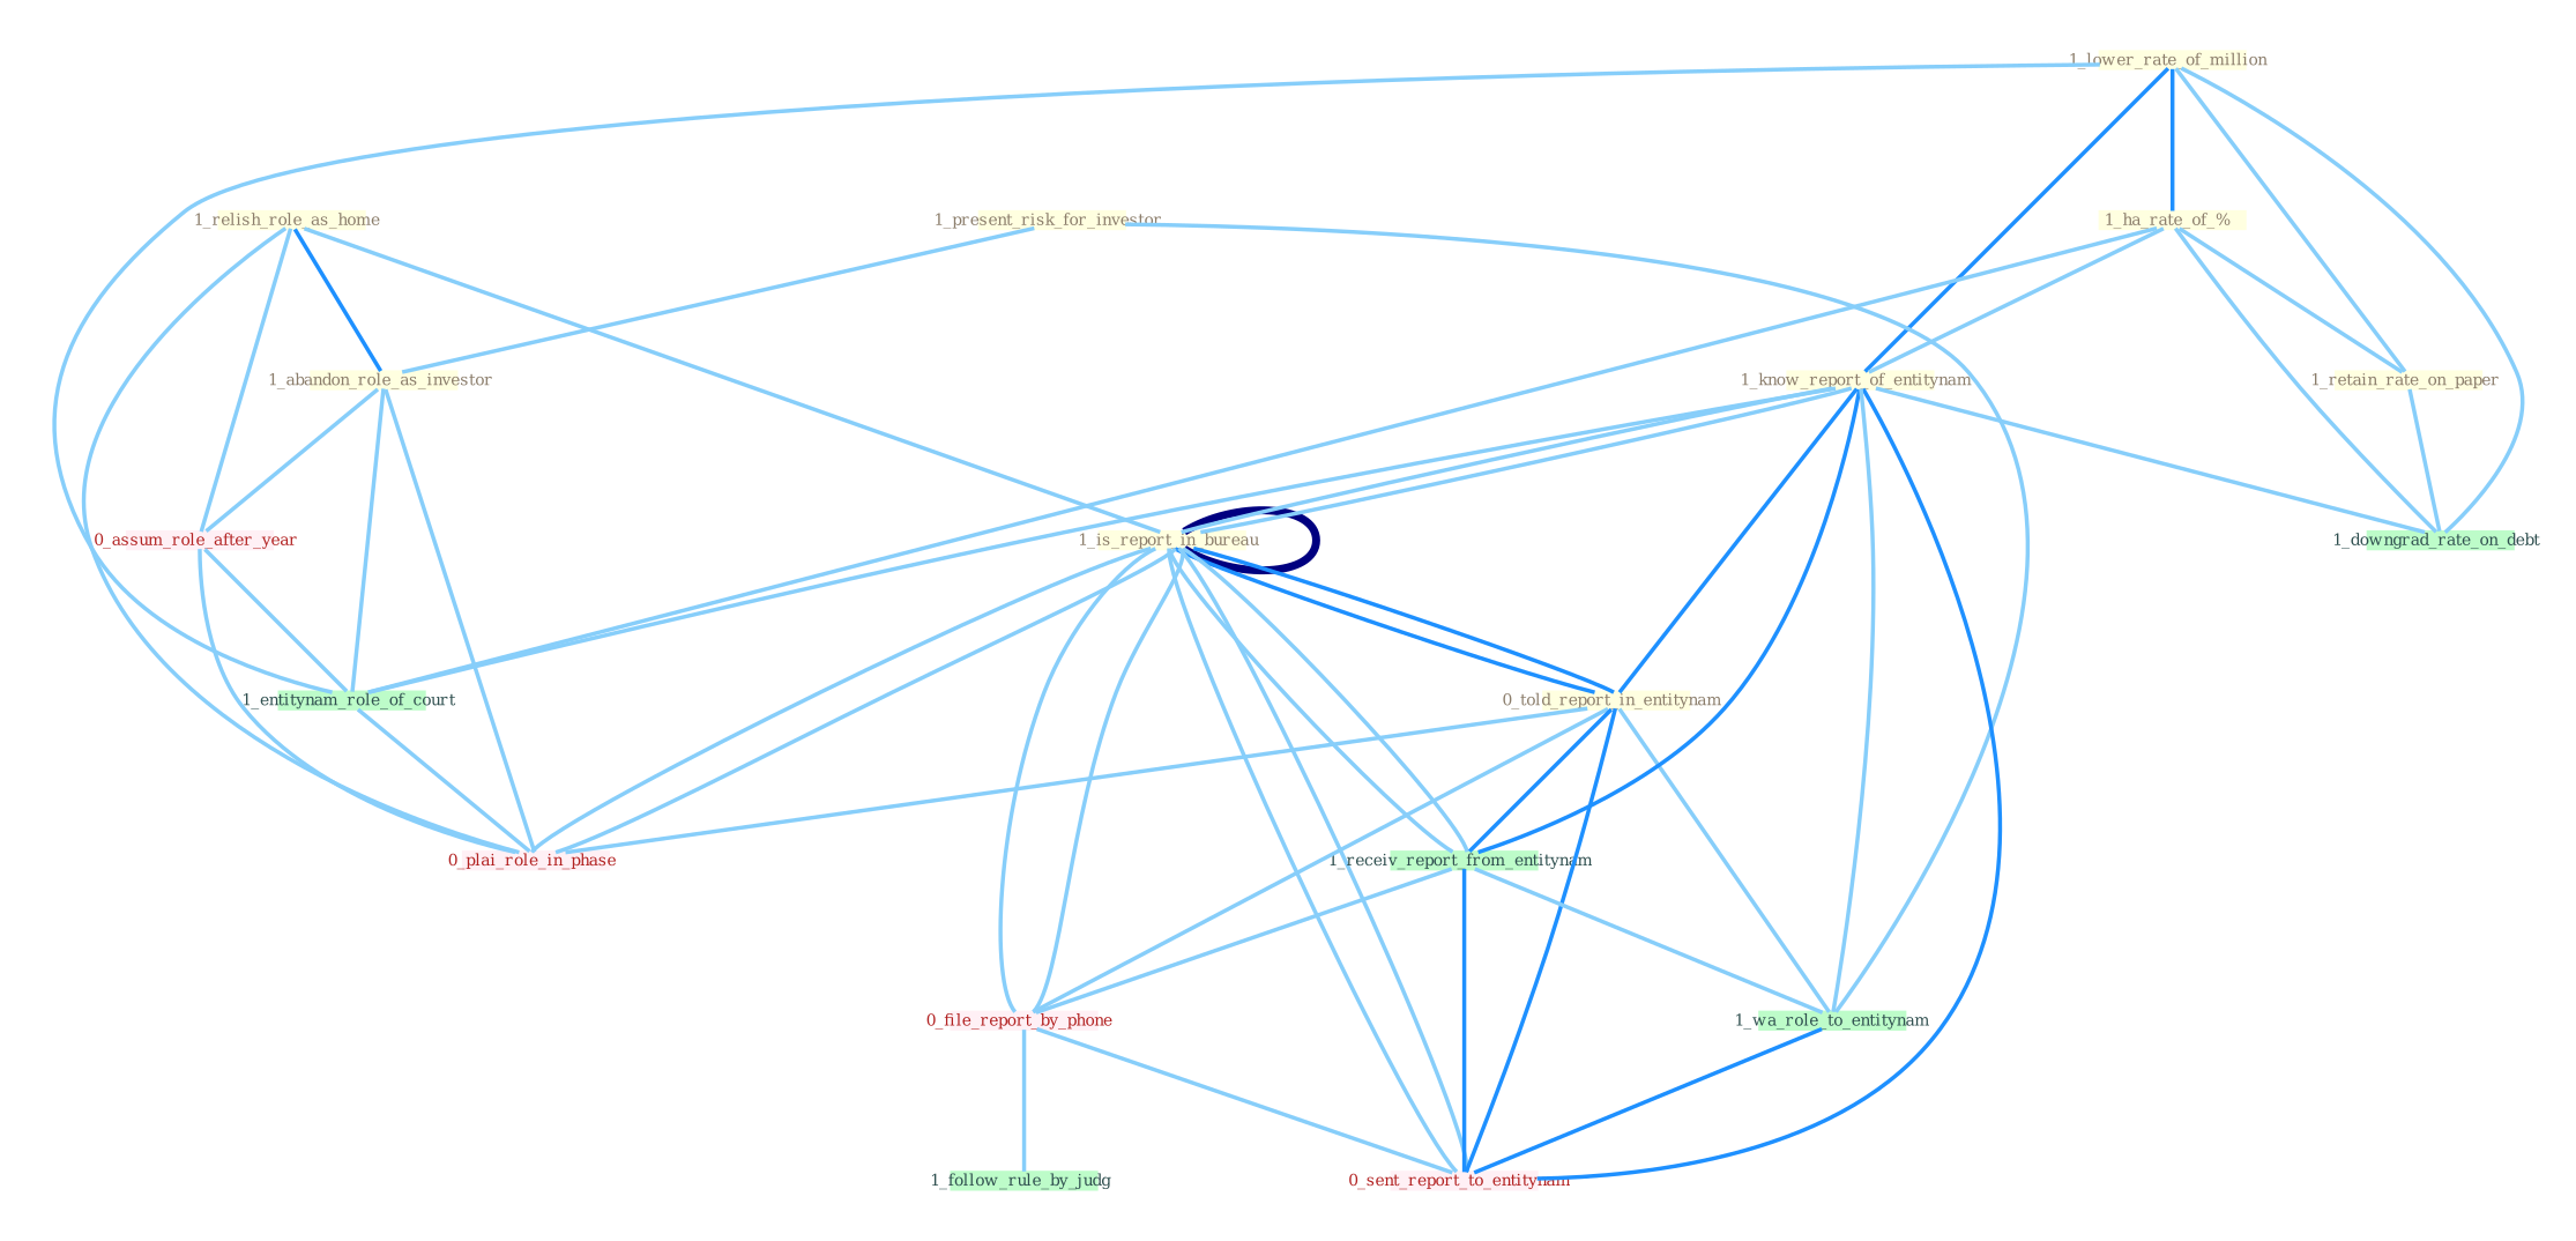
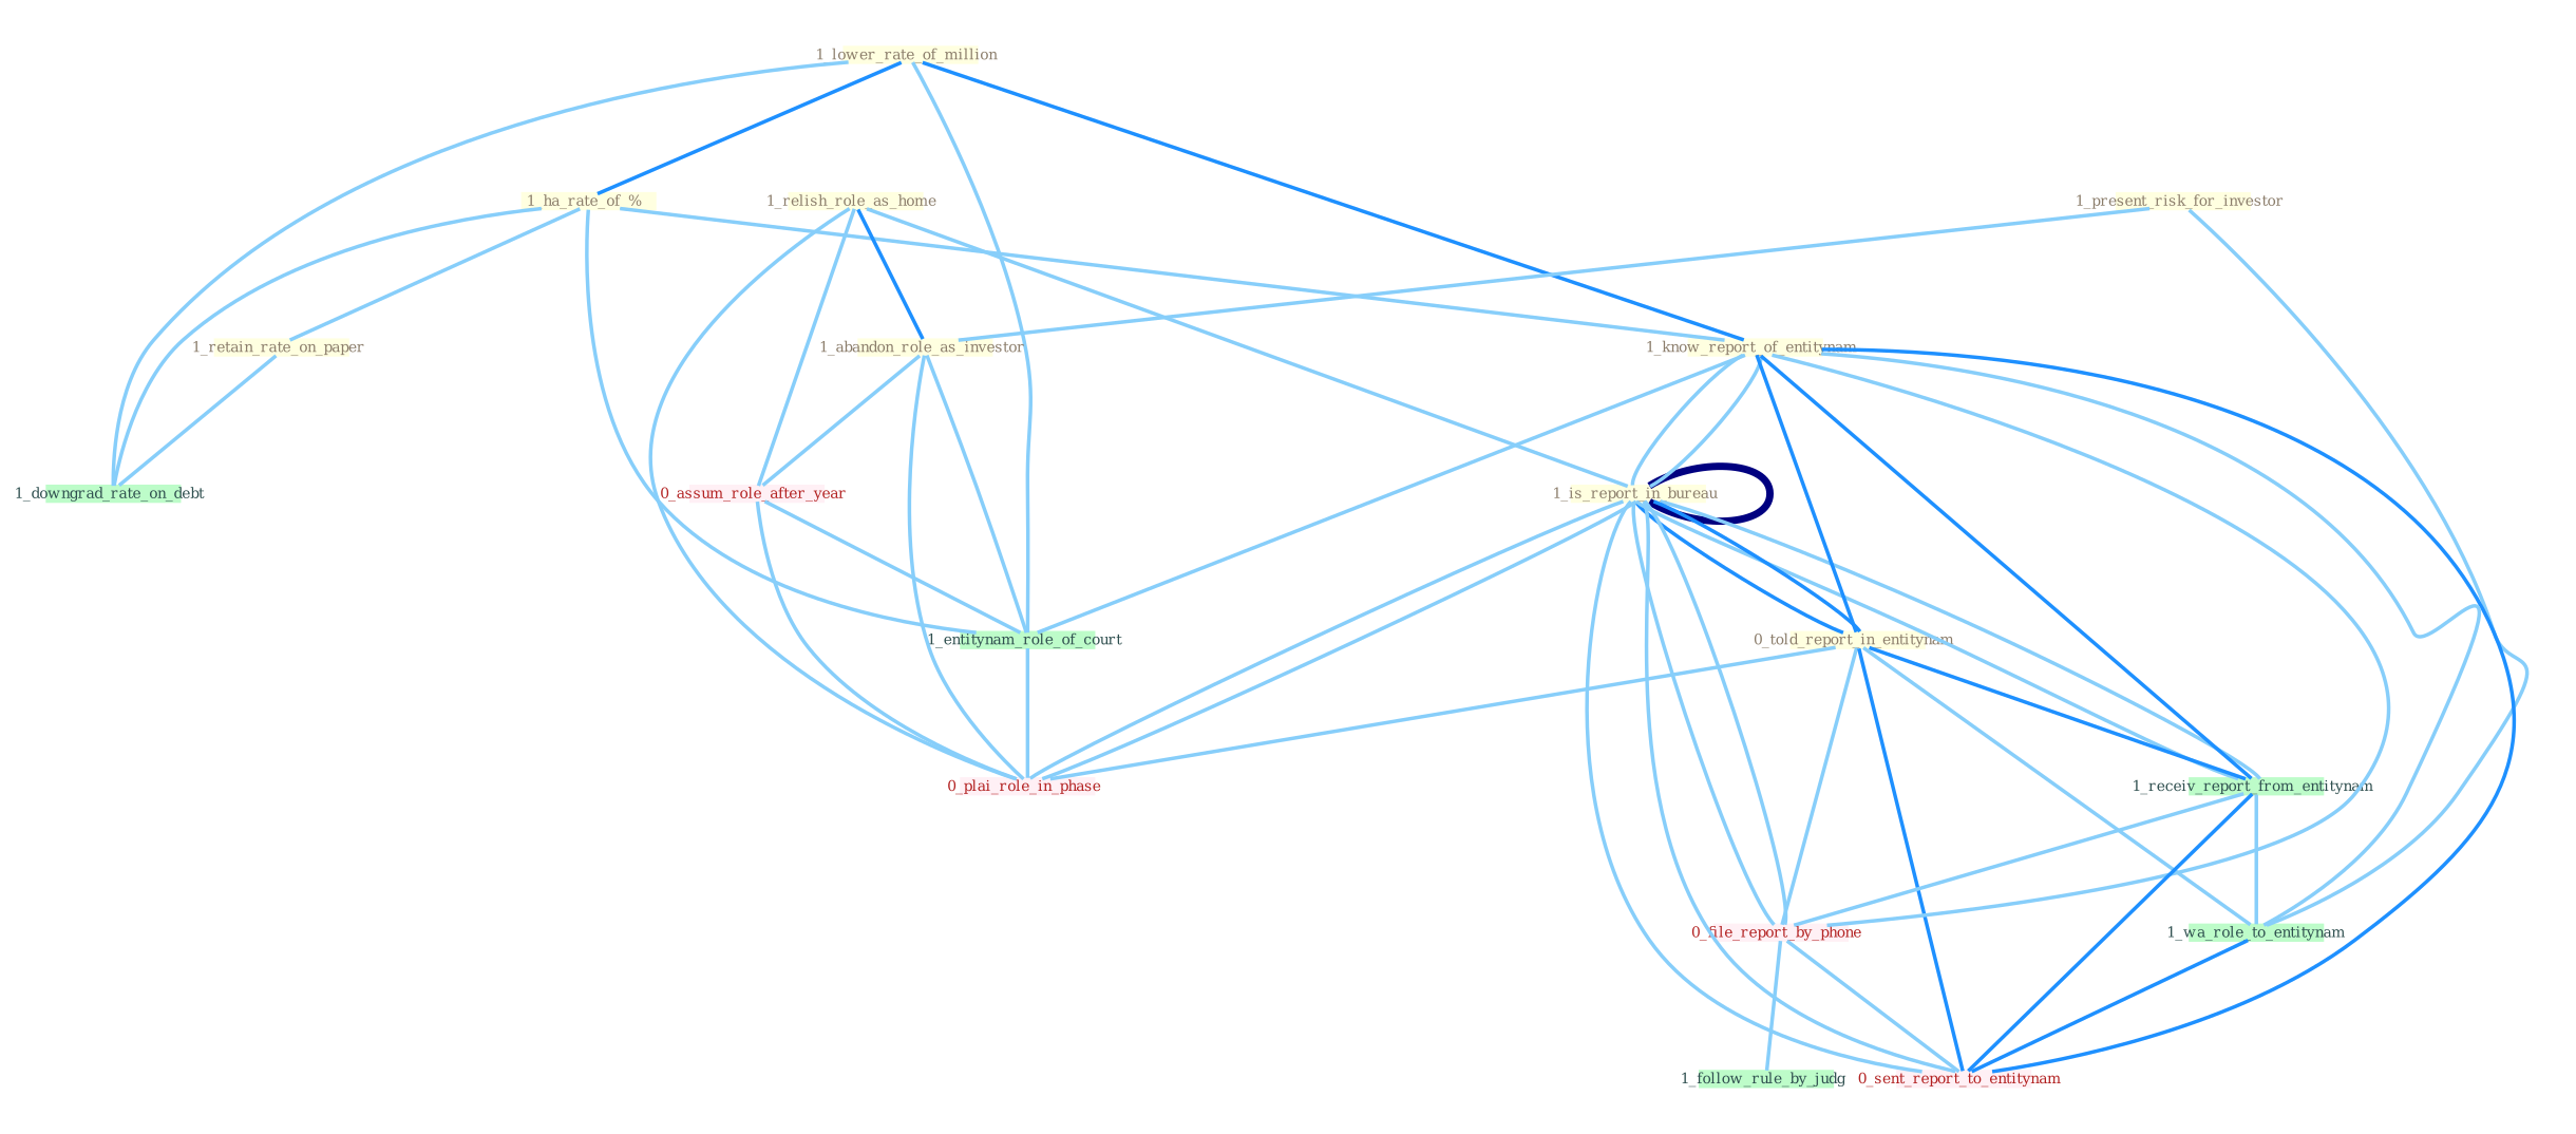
  graph {
    node [color="#ffffe0" fixedsize=true fontcolor="#8b7d6b" fontsize=4 shape=polygon style=filled]
    edge [color="#87cefa" w=1]
    "1_lower_rate_of_million " [height=.06 width=.5]
    "1_is_report_in_bureau " [height=.06 width=.5]
    "0_told_report_in_entitynam " [height=.06 width=.5]
    "1_ha_rate_of_% " [height=.06 width=.5]
    "1_present_risk_for_investor " [height=.06 width=.5]
    "1_know_report_of_entitynam " [height=.06 width=.5]
    "1_retain_rate_on_paper " [height=.06 width=.5]
    "1_relish_role_as_home " [height=.06 width=.5]
    "1_abandon_role_as_investor " [height=.06 width=.5]
    "0_assum_role_after_year " [color="#fff0f5" fontcolor="#b22222" height=.06 width=.5]
    "0_file_report_by_phone " [color="#fff0f5" fontcolor="#b22222" height=.06 width=.5]
    "0_sent_report_to_entitynam " [color="#fff0f5" fontcolor="#b22222" height=.06 width=.5]
    "0_plai_role_in_phase " [color="#fff0f5" fontcolor="#b22222" height=.06 width=.5]
    "1_entitynam_role_of_court " [color="#BDFCC9" fontcolor="#2f4f4f" height=.06 width=.5]
    "1_downgrad_rate_on_debt " [color="#BDFCC9" fontcolor="#2f4f4f" height=.06 width=.5]
    "1_receiv_report_from_entitynam " [color="#BDFCC9" fontcolor="#2f4f4f" height=.06 width=.5]
    n17 [color="#BDFCC9" fontcolor="#2f4f4f" height=.06 label="1_wa_role_to_entitynam" width=.5]
    "1_follow_rule_by_judg " [color="#BDFCC9" fontcolor="#2f4f4f" height=.06 width=.5]
    subgraph sub_1 {
      "1_lower_rate_of_million "
      "1_is_report_in_bureau "
      "0_told_report_in_entitynam "
      "1_ha_rate_of_% "
      "1_present_risk_for_investor "
      "1_know_report_of_entitynam "
      "1_retain_rate_on_paper "
      "1_relish_role_as_home "
      "1_abandon_role_as_investor "
    }
    subgraph sub_2 {
      "0_assum_role_after_year "
      "0_file_report_by_phone "
      "0_sent_report_to_entitynam "
      "0_plai_role_in_phase "
    }
    "1_lower_rate_of_million " -- "1_ha_rate_of_% " [color="#1e90ff" w=2]
    "1_lower_rate_of_million " -- "1_know_report_of_entitynam " [color="#1e90ff"]
-   "1_lower_rate_of_million " -- "1_retain_rate_on_paper "
    "1_lower_rate_of_million " -- "1_entitynam_role_of_court "
    "1_lower_rate_of_million " -- "1_downgrad_rate_on_debt "
    "1_is_report_in_bureau " -- "1_is_report_in_bureau " [color="#000080" style=bold w=4]
    "1_is_report_in_bureau " -- "0_told_report_in_entitynam " [color="#1e90ff" w=2]
    "1_is_report_in_bureau " -- "1_know_report_of_entitynam "
    "1_is_report_in_bureau " -- "0_file_report_by_phone "
    "1_is_report_in_bureau " -- "0_file_report_by_phone "
    "1_is_report_in_bureau " -- "0_sent_report_to_entitynam "
    "1_is_report_in_bureau " -- "0_sent_report_to_entitynam "
    "1_is_report_in_bureau " -- "0_plai_role_in_phase "
    "1_is_report_in_bureau " -- "0_plai_role_in_phase "
    "1_is_report_in_bureau " -- "1_receiv_report_from_entitynam "
    "1_is_report_in_bureau " -- "1_receiv_report_from_entitynam "
    "0_told_report_in_entitynam " -- "1_is_report_in_bureau " [color="#1e90ff" w=2]
    "0_told_report_in_entitynam " -- "1_know_report_of_entitynam " [color="#1e90ff" w=2]
    "0_told_report_in_entitynam " -- "0_file_report_by_phone "
    "0_told_report_in_entitynam " -- "0_sent_report_to_entitynam " [color="#1e90ff" w=2]
    "0_told_report_in_entitynam " -- "0_plai_role_in_phase "
    "0_told_report_in_entitynam " -- "1_receiv_report_from_entitynam " [color="#1e90ff" w=2]
    "0_told_report_in_entitynam " -- n17
    "1_ha_rate_of_% " -- "1_know_report_of_entitynam "
    "1_ha_rate_of_% " -- "1_retain_rate_on_paper "
    "1_ha_rate_of_% " -- "1_entitynam_role_of_court "
    "1_ha_rate_of_% " -- "1_downgrad_rate_on_debt "
    "1_present_risk_for_investor " -- "1_abandon_role_as_investor "
    "1_present_risk_for_investor " -- n17
    "1_know_report_of_entitynam " -- "1_is_report_in_bureau "
-   "1_know_report_of_entitynam " -- "1_downgrad_rate_on_debt "
+   "1_know_report_of_entitynam " -- "0_file_report_by_phone "
    "1_know_report_of_entitynam " -- "0_sent_report_to_entitynam " [color="#1e90ff" w=2]
    "1_know_report_of_entitynam " -- "1_entitynam_role_of_court "
    "1_know_report_of_entitynam " -- "1_receiv_report_from_entitynam " [color="#1e90ff" w=2]
    "1_know_report_of_entitynam " -- n17
    "1_retain_rate_on_paper " -- "1_downgrad_rate_on_debt " [w=2]
    "1_relish_role_as_home " -- "1_is_report_in_bureau "
    "1_relish_role_as_home " -- "1_abandon_role_as_investor " [color="#1e90ff" w=2]
    "1_relish_role_as_home " -- "0_assum_role_after_year "
    "1_relish_role_as_home " -- "0_plai_role_in_phase "
    "1_abandon_role_as_investor " -- "0_assum_role_after_year "
    "1_abandon_role_as_investor " -- "0_plai_role_in_phase "
    "1_abandon_role_as_investor " -- "1_entitynam_role_of_court "
    "0_assum_role_after_year " -- "0_plai_role_in_phase "
    "0_assum_role_after_year " -- "1_entitynam_role_of_court "
    "0_file_report_by_phone " -- "0_sent_report_to_entitynam "
    "0_file_report_by_phone " -- "1_follow_rule_by_judg "
    "1_entitynam_role_of_court " -- "0_plai_role_in_phase "
    "1_receiv_report_from_entitynam " -- "0_file_report_by_phone "
    "1_receiv_report_from_entitynam " -- "0_sent_report_to_entitynam " [color="#1e90ff" w=2]
    "1_receiv_report_from_entitynam " -- n17
    n17 -- "0_sent_report_to_entitynam " [color="#1e90ff" w=2]
  }
